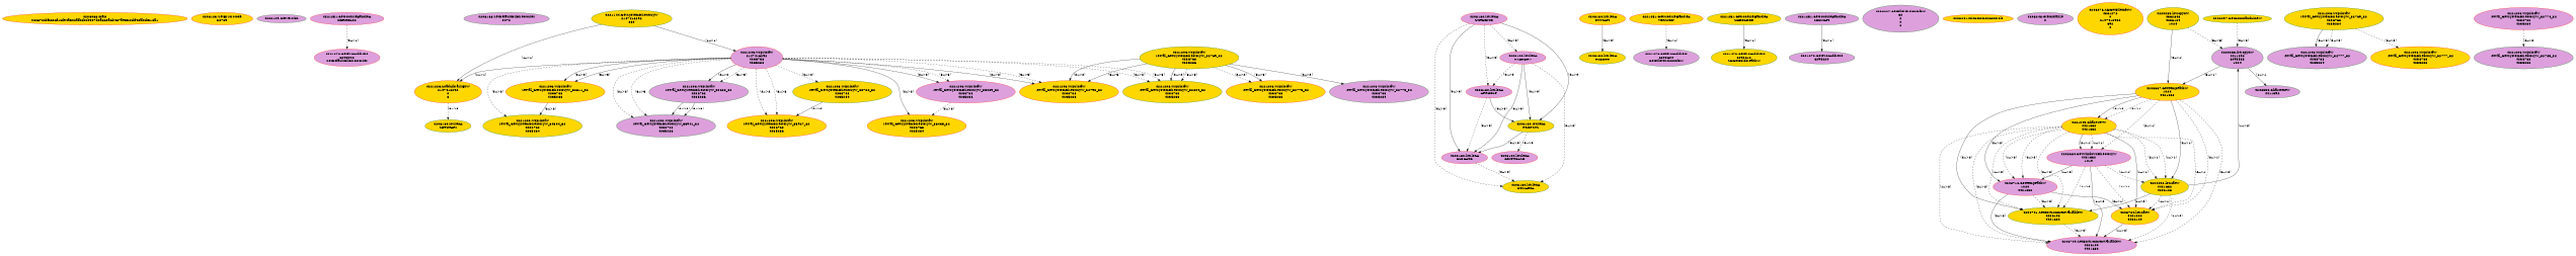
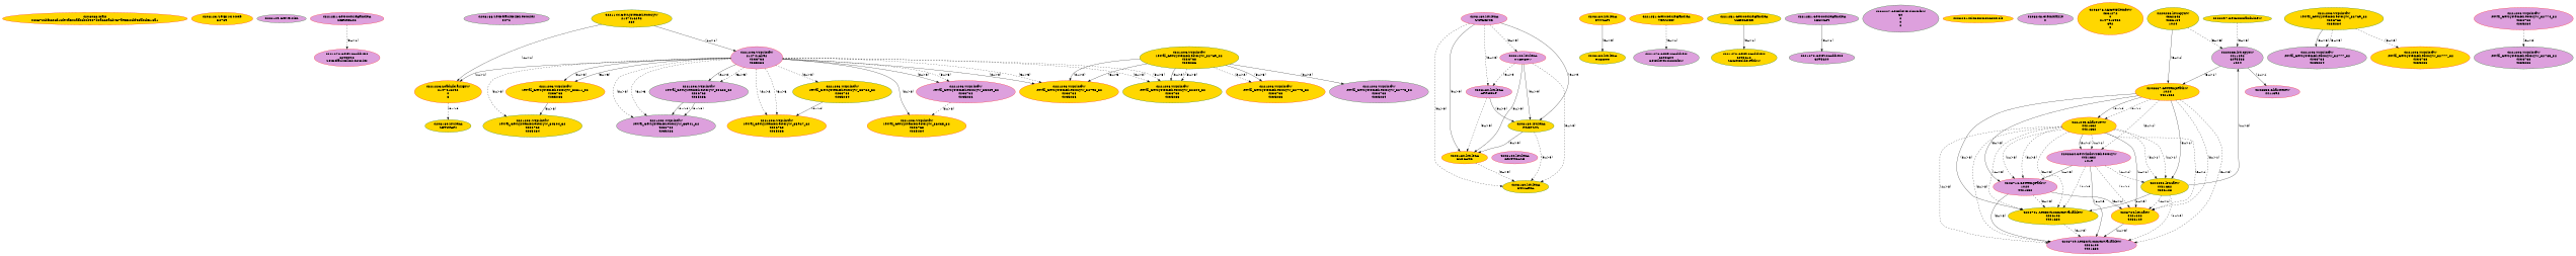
  digraph {
    node [color=red fillcolor=gold style=filled]
    edge [style=dashed]
    n1 [label="4208088.main\n08c672cbfc638f1cde4a502afb6b0b907b0a665a6b487a9552cbf48abcb516a1"]
    n2 [label="4208123.SetErrorMode\n32769"]
    n3 [color=darkgreen fillcolor=plum label="4208129.GetVersion\n"]
    n4 [fillcolor=plum label="4221251.GetModuleHandleA\nKERNEL32"]
    n5 [fillcolor=plum label="4221278.GetProcAddress\n6295592\nSetDefaultDllDirectories"]
    n6 [color=darkgreen fillcolor=plum label="4208166.SetDefaultDllDirectories\n3072"]
    n7 [color=darkgreen label="4221144.GetSystemDirectoryW\n2147416292\n260"]
    n8 [fillcolor=plum label="4221203.wsprintfW\n2147416292\n4236768\n4235286"]
    n9 [label="4221223.LoadLibraryExW\n2147416292\n0\n8"]
    n10 [label="4221203.wsprintfW\nretval_GetSystemDirectoryW_32811_32\n4236768\n4235286"]
    n11 [color=darkgreen label="4221203.wsprintfW\nretval_GetSystemDirectoryW_34304_32\n4236768\n4235284"]
    n12 [color=darkgreen fillcolor=plum label="4221203.wsprintfW\nretval_GetSystemDirectoryW_33628_32\n4236768\n4235286"]
    n13 [color=darkgreen fillcolor=plum label="4221203.wsprintfW\nretval_GetSystemDirectoryW_33941_32\n4236768\n4235286"]
    n14 [color=darkgreen label="4221203.wsprintfW\nretval_GetSystemDirectoryW_33782_32\n4236768\n4235284"]
    n15 [label="4221203.wsprintfW\nretval_GetSystemDirectoryW_35927_32\n4236768\n4235286"]
    n16 [fillcolor=plum label="4221203.wsprintfW\nretval_GetSystemDirectoryW_35089_32\n4236768\n4235286"]
    n17 [label="4221203.wsprintfW\nretval_GetSystemDirectoryW_36435_32\n4236768\n4235284"]
    n18 [label="4221203.wsprintfW\nretval_GetSystemDirectoryW_32793_32\n4236768\n4235286"]
    n19 [color=darkgreen label="4221203.wsprintfW\nretval_GetSystemDirectoryW_32804_32\n4236768\n4235286"]
    n20 [color=darkgreen label="4208180.lstrlenA\nSETUPAPI"]
    n21 [fillcolor=plum label="4208180.lstrlenA\nUXTHEME"]
    n22 [fillcolor=plum label="4208180.lstrlenA\nUSERENV"]
    n23 [fillcolor=plum label="4208180.lstrlenA\nAPPHELP"]
    n24 [color=darkgreen label="4208180.lstrlenA\nPROPSYS"]
-   n25 [fillcolor=plum label="4208180.lstrlenA\nCLBCATQ"]
+   n25 [label="4208180.lstrlenA\nCLBCATQ"]
    n26 [color=darkgreen label="4208180.lstrlenA\nNTMARTA"]
    n27 [label="4208180.lstrlenA\nDWMAPI"]
    n28 [color=darkgreen label="4208180.lstrlenA\nOLEACC"]
    n29 [fillcolor=plum label="4208180.lstrlenA\nCRYPTBASE"]
    n30 [label="4221251.GetModuleHandleA\nVERSION"]
    n31 [color=darkgreen fillcolor=plum label="4221278.GetProcAddress\n6295604\nGetFileVersionInfoW"]
    n32 [color=darkgreen label="4221251.GetModuleHandleA\nSHFOLDER"]
    n33 [color=darkgreen label="4221478.GetProcAddress\n6295612\nSHGetFolderPathW"]
    n34 [color=darkgreen fillcolor=plum label="4221251.GetModuleHandleA\nSHLWAPI"]
    n35 [color=darkgreen fillcolor=plum label="4221278.GetProcAddress\n6295620\n"]
    n36 [color=darkgreen fillcolor=plum label="4208227.GetFileVersionInfoW\n30\n0\n0\n0"]
    n37 [label="4208241.InitCommonControls\n"]
    n38 [color=darkgreen fillcolor=plum label="4208248.OleInitialize\n0"]
    n39 [label="4208276.SHGetFileInfoW\n4331272\n0\n2147416932\n692\n0"]
    n40 [color=darkgreen label="4220233.lstrcpynW\n4362848\n4236164\n1024"]
    n41 [color=darkgreen fillcolor=plum label="4220233.lstrcpynW\n4411392\n6295588\n1024"]
    n42 [label="4208667.GetTempPathW\n1024\n4421632"]
-   n43 [color=darkgreen fillcolor=plum label="4208353.CharNextW\n4411392"]
+   n43 [fillcolor=plum label="4208353.CharNextW\n4411392"]
    n44 [label="4221045.CharPrevW\n4421632\n4421632"]
    n45 [fillcolor=plum label="4208684.GetWindowsDirectoryW\n4421632\n1019"]
    n46 [color=darkgreen label="4208696.lstrcatW\n4421632\n4236128"]
    n47 [fillcolor=plum label="4208716.GetTempPathW\n1020\n4421632"]
    n48 [label="4208724.lstrcatW\n4421632\n4236120"]
    n49 [color=darkgreen label="4208741.SetEnvironmentVariableW\n4236108\n4421632"]
    n50 [fillcolor=plum label="4208749.SetEnvironmentVariableW\n4236100\n4421632"]
    n51 [color=darkgreen label="4208297.GetCommandLineW\n"]
    n52 [color=darkgreen label="4221203.wsprintfW\nretval_GetSystemDirectoryW_32769_32\n4236768\n4235286"]
    n53 [label="4221203.wsprintfW\nretval_GetSystemDirectoryW_32775_32\n4236768\n4235286"]
    n54 [color=darkgreen fillcolor=plum label="4221203.wsprintfW\nretval_GetSystemDirectoryW_32775_32\n4236768\n4235284"]
    n55 [color=darkgreen label="4221203.wsprintfW\nretval_GetSystemDirectoryW_32769_32\n4236768\n4235284"]
    n56 [color=darkgreen fillcolor=plum label="4221203.wsprintfW\nretval_GetSystemDirectoryW_32777_32\n4236768\n4235284"]
    n57 [label="4221203.wsprintfW\nretval_GetSystemDirectoryW_32777_32\n4236768\n4235286"]
    n58 [fillcolor=plum label="4221203.wsprintfW\nretval_GetSystemDirectoryW_32774_32\n4236768\n4235284"]
    n59 [color=darkgreen fillcolor=plum label="4221203.wsprintfW\nretval_GetSystemDirectoryW_32785_32\n4236768\n4235286"]
    n4 -> n5 [label="(0-->1)"]
    n7 -> n8 [label="(1-->1)" style=solid]
    n7 -> n9 [label="(1-->1)" style=solid]
    n8 -> n9 [label="(1-->1)" style=solid]
    n8 -> n10 [label="(2-->2)" style=solid]
    n8 -> n10 [label="(3-->3)" style=solid]
    n8 -> n11 [label="(2-->2)"]
    n8 -> n12 [label="(2-->2)" style=solid]
    n8 -> n12 [label="(3-->3)"]
    n8 -> n13 [label="(2-->2)"]
    n8 -> n13 [label="(3-->3)"]
    n8 -> n14 [label="(2-->2)"]
    n8 -> n15 [label="(2-->2)"]
    n8 -> n15 [label="(3-->3)"]
    n8 -> n16 [label="(2-->2)" style=solid]
    n8 -> n16 [label="(3-->3)"]
    n8 -> n17 [label="(2-->2)" style=solid]
    n8 -> n18 [label="(2-->2)" style=solid]
    n8 -> n18 [label="(3-->3)"]
    n8 -> n19 [label="(2-->2)"]
    n8 -> n19 [label="(3-->3)"]
    n9 -> n20 [label="(3-->0)"]
    n10 -> n11 [label="(2-->2)" style=solid]
    n12 -> n13 [label="(2-->2)" style=solid]
    n12 -> n13 [label="(3-->3)" style=solid]
    n14 -> n15 [label="(2-->2)" style=solid]
    n16 -> n17 [label="(2-->2)"]
    n21 -> n22 [label="(0-->0)"]
    n21 -> n23 [label="(0-->0)"]
    n21 -> n24 [label="(0-->0)" style=solid]
    n21 -> n25 [label="(0-->0)" style=solid]
    n21 -> n26 [label="(0-->0)"]
    n22 -> n23 [label="(0-->0)"]
    n22 -> n24 [label="(0-->0)" style=solid]
    n22 -> n25 [label="(0-->0)" style=solid]
    n22 -> n26 [label="(0-->0)"]
    n23 -> n24 [label="(0-->0)" style=solid]
    n23 -> n25 [label="(0-->0)"]
    n24 -> n25 [label="(0-->0)" style=solid]
-   n24 -> n29 [label="(0-->0)"]
+   n24 -> n26 [label="(0-->0)"]
    n25 -> n26 [label="(0-->0)"]
    n27 -> n28 [label="(0-->0)" style=solid]
    n30 -> n31 [label="(0-->1)"]
    n32 -> n33 [label="(0-->1)" style=solid]
    n34 -> n35 [label="(0-->1)" style=solid]
    n40 -> n41 [label="(3-->3)"]
    n40 -> n42 [label="(3-->1)" style=solid]
    n41 -> n42 [label="(3-->1)" style=solid]
    n41 -> n43 [label="(1-->1)" style=solid]
    n42 -> n44 [label="(2-->1)"]
    n42 -> n44 [label="(2-->2)" style=solid]
    n42 -> n45 [label="(2-->1)"]
    n42 -> n46 [label="(2-->1)" style=solid]
    n42 -> n47 [label="(2-->2)" style=solid]
    n42 -> n48 [label="(2-->1)"]
    n42 -> n49 [label="(2-->2)" style=solid]
    n42 -> n50 [label="(2-->2)"]
    n44 -> n45 [label="(1-->1)"]
    n44 -> n45 [label="(2-->1)" style=solid]
    n44 -> n46 [label="(1-->1)"]
    n44 -> n46 [label="(2-->1)"]
    n44 -> n47 [label="(1-->2)"]
    n44 -> n47 [label="(2-->2)"]
    n44 -> n48 [label="(1-->1)" style=solid]
    n44 -> n48 [label="(2-->1)"]
    n44 -> n49 [label="(1-->2)"]
    n44 -> n49 [label="(2-->2)"]
    n44 -> n50 [label="(1-->2)"]
    n44 -> n50 [label="(2-->2)"]
    n45 -> n46 [label="(1-->1)"]
    n45 -> n47 [label="(1-->2)" style=solid]
    n45 -> n48 [label="(1-->1)"]
    n45 -> n49 [label="(1-->2)"]
    n45 -> n50 [label="(1-->2)" style=solid]
    n46 -> n41 [label="(1-->2)" style=solid]
    n46 -> n48 [label="(1-->1)"]
    n46 -> n49 [label="(1-->2)" style=solid]
    n46 -> n50 [label="(1-->2)"]
    n47 -> n48 [label="(2-->1)" style=solid]
    n47 -> n49 [label="(2-->2)"]
    n47 -> n50 [label="(2-->2)" style=solid]
    n48 -> n50 [label="(1-->2)" style=solid]
    n49 -> n50 [label="(2-->2)"]
    n51 -> n41 [label="(0-->2)"]
    n52 -> n18 [label="(2-->2)" style=solid]
    n52 -> n18 [label="(3-->3)" style=solid]
    n52 -> n19 [label="(2-->2)" style=solid]
    n52 -> n19 [label="(3-->3)"]
    n52 -> n53 [label="(2-->2)"]
    n52 -> n53 [label="(3-->3)" style=solid]
    n52 -> n54 [label="(2-->2)" style=solid]
    n55 -> n56 [label="(2-->2)" style=solid]
    n55 -> n56 [label="(3-->3)"]
    n55 -> n57 [label="(2-->2)"]
    n58 -> n59 [label="(2-->2)"]
  }
